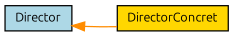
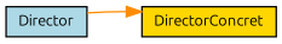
  digraph {
    rankdir=LR
    fontname=Ubuntu
    node [color=black fontname=Ubuntu fontsize=10 shape=record style=filled]
    n1 [fillcolor=lightblue fontcolor=black height=0.2 label=Director width=0.4]
    n2 [fillcolor=gold height=0.2 label=DirectorConcret width=0.4]
-   n1 -> n2 [color=darkorange dir=back fontname=Ubuntu fontsize=10 labelfontname=Helvetica labelfontsize=10 style=solid]
+   n2 -> n1 [color=darkorange dir=back fontname=Ubuntu fontsize=10 labelfontname=Helvetica labelfontsize=10 style=solid]
  }
